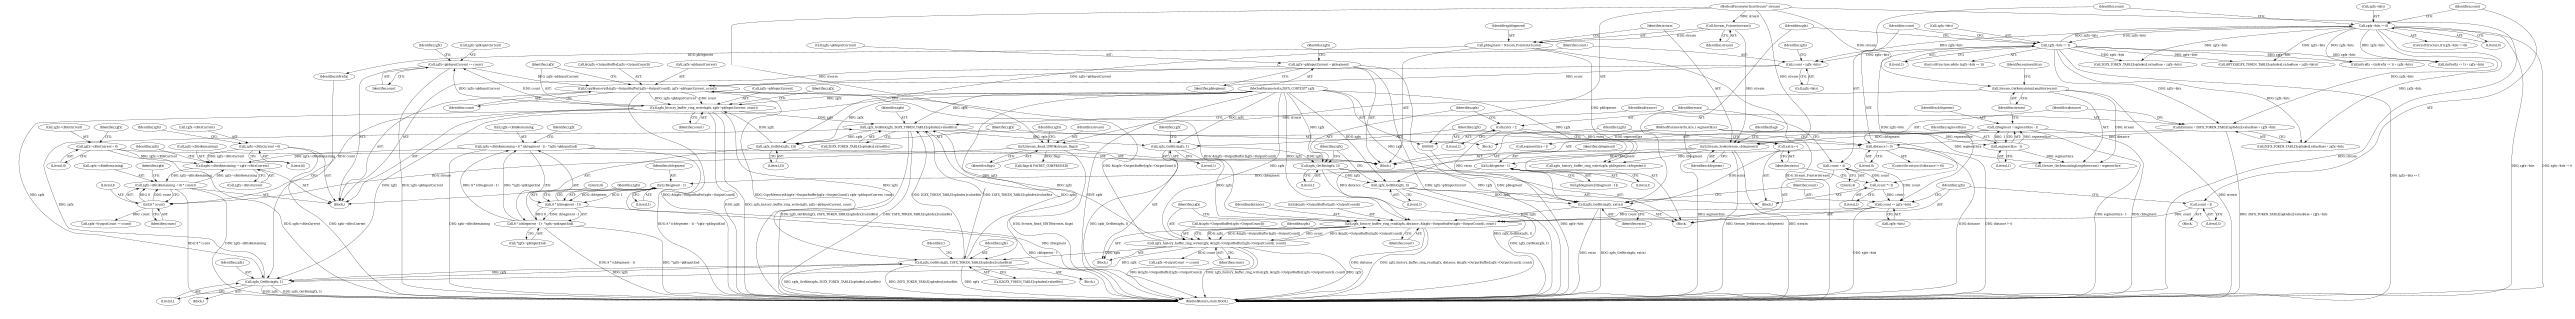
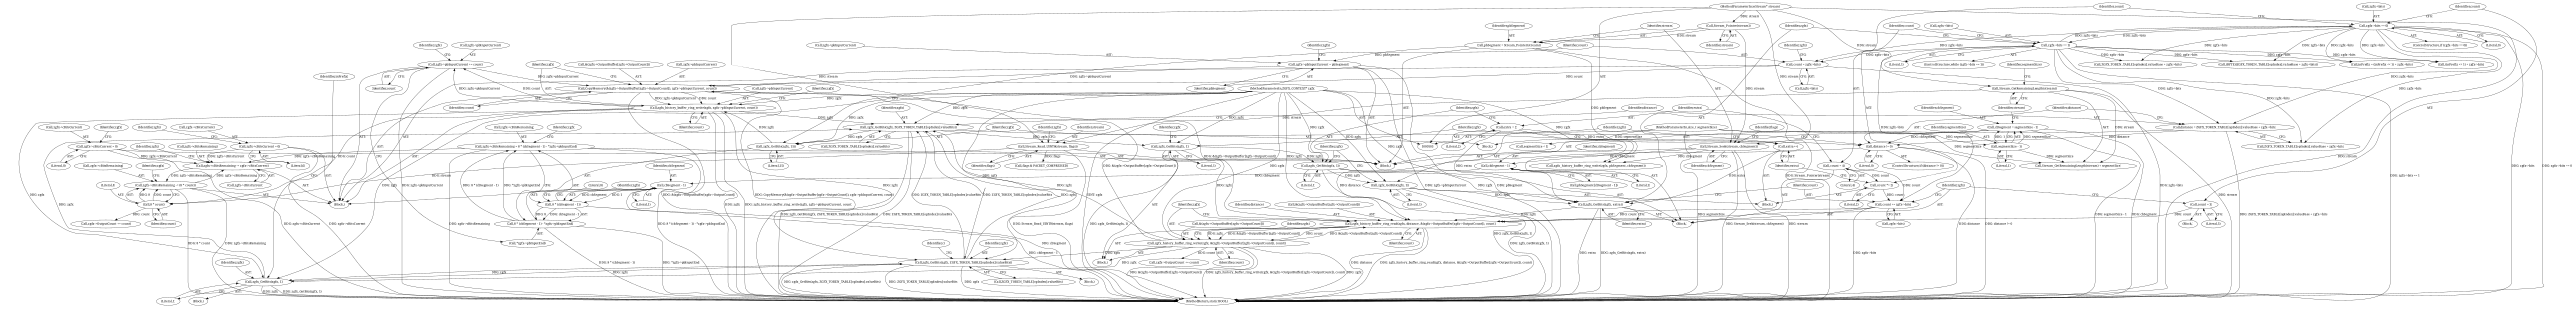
  digraph {
    fontname="Noto Serif"
    node [fontname="Noto Serif"]
    edge [fontname="Noto Serif"]
    n1 [label="(Call,zgfx->cBitsRemaining -= zgfx->cBitsCurrent)"]
    n2 [label="(Call,zgfx->cBitsRemaining -= (8 * count))"]
    n3 [label="(Block,)"]
    n4 [label="(Call,zgfx->cBitsCurrent)"]
    n5 [label="(MethodReturn,static BOOL)"]
    n6 [label="(Call,8 * count)"]
    n7 [label="(Call,zgfx->cBitsCurrent = 0)"]
    n8 [label="(Literal,0)"]
    n9 [label="(Block,)"]
    n10 [label="(Call,zgfx->cBitsCurrent = 0)"]
    n11 [label="(Literal,0)"]
    n12 [label="(Call,zgfx->cBitsRemaining = 8 * (cbSegment - 1) - *zgfx->pbInputEnd)"]
    n13 [label="(Call,8 * (cbSegment - 1) - *zgfx->pbInputEnd)"]
    n14 [label="(Call,*zgfx->pbInputEnd)"]
    n15 [label="(Call,8 * (cbSegment - 1))"]
    n16 [label="(Call,cbSegment - 1)"]
    n17 [label="(Literal,1)"]
    n18 [label="(Call,cbSegment - 1)"]
    n19 [label="(Literal,1)"]
    n20 [label="(Call,pbSegment[cbSegment - 1])"]
    n21 [label="(Call,Stream_Seek(stream, cbSegment))"]
    n22 [label="(Identifier,cbSegment)"]
    n23 [label="(Call,zgfx_history_buffer_ring_write(zgfx, pbSegment, cbSegment))"]
    n24 [label="(Call,Stream_Pointer(stream))"]
    n25 [label="(Call,pbSegment = Stream_Pointer(stream))"]
    n26 [label="(Identifier,stream)"]
    n27 [label="(Call,zgfx->pbInputCurrent = pbSegment)"]
    n28 [label="(Call,Stream_Read_UINT8(stream, flags))"]
    n29 [label="(Identifier,flags)"]
    n30 [label="(Call,flags & PACKET_COMPRESSED)"]
    n31 [label="(Call,Stream_GetRemainingLength(stream))"]
    n32 [label="(Call,Stream_GetRemainingLength(stream) < segmentSize)"]
    n33 [label="(Identifier,stream)"]
    n34 [label="(Call,cbSegment = segmentSize - 1)"]
    n35 [label="(MethodParameterIn,wStream* stream)"]
    1000105
    n37 [label="(Call,segmentSize - 1)"]
    n38 [label="(Literal,1)"]
    n39 [label="(MethodParameterIn,size_t segmentSize)"]
    n40 [label="(Call,segmentSize < 1)"]
    n41 [label="(Identifier,count)"]
    n42 [label="(Call,zgfx->OutputCount += count)"]
    n43 [label="(Call,zgfx_history_buffer_ring_write(zgfx, zgfx->pbInputCurrent, count))"]
    n44 [label="(Call,zgfx_GetBits(zgfx, ZGFX_TOKEN_TABLE[opIndex].valueBits))"]
    n45 [label="(Call,zgfx_GetBits(zgfx, 1))"]
    n46 [label="(Call,zgfx_GetBits(zgfx, ZGFX_TOKEN_TABLE[opIndex].valueBits))"]
    n47 [label="(Call,zgfx->pbInputCurrent += count)"]
    n48 [label="(Identifier,count)"]
    n49 [label="(Call,zgfx_GetBits(zgfx, 15))"]
    n50 [label="(Call,zgfx_GetBits(zgfx, 1))"]
    n51 [label="(Block,)"]
    n52 [label="(Call,ZGFX_TOKEN_TABLE[opIndex].valueBits)"]
    n53 [label="(Literal,1)"]
    n54 [label="(Block,)"]
    n55 [label="(Call,ZGFX_TOKEN_TABLE[opIndex].valueBits)"]
    n56 [label="(Block,)"]
    n57 [label="(Call,CopyMemory(&(zgfx->OutputBuffer[zgfx->OutputCount]), zgfx->pbInputCurrent, count))"]
    n58 [label="(Identifier,count)"]
    n59 [label="(Literal,15)"]
    n60 [label="(Call,zgfx_history_buffer_ring_read(zgfx, distance, &(zgfx->OutputBuffer[zgfx->OutputCount]), count))"]
    n61 [label="(Block,)"]
    n62 [label="(Call,zgfx_GetBits(zgfx, 1))"]
    n63 [label="(Literal,1)"]
    n64 [label="(Call,zgfx_history_buffer_ring_write(zgfx, &(zgfx->OutputBuffer[zgfx->OutputCount]), count))"]
    n65 [label="(Call,zgfx->OutputCount += count)"]
    n66 [label="(Identifier,count)"]
    n67 [label="(Identifier,count)"]
    n68 [label="(Identifier,count)"]
    n69 [label="(Call,zgfx_GetBits(zgfx, extra))"]
    n70 [label="(Call,zgfx_GetBits(zgfx, 1))"]
    n71 [label="(Block,)"]
    n72 [label="(Literal,1)"]
    n73 [label="(MethodParameterIn,ZGFX_CONTEXT* zgfx)"]
    n74 [label="(Identifier,extra)"]
    n75 [label="(Block,)"]
    n76 [label="(Literal,1)"]
    n77 [label="(Call,extra = 2)"]
    n78 [label="(Call,extra++)"]
    n79 [label="(Literal,2)"]
    n80 [label="(Identifier,extra)"]
    n81 [label="(Call,count *= 2)"]
    n82 [label="(Call,distance != 0)"]
    n83 [label="(Literal,0)"]
    n84 [label="(ControlStructure,if (distance != 0))"]
    n85 [label="(Call,distance = ZGFX_TOKEN_TABLE[opIndex].valueBase + zgfx->bits)"]
    n86 [label="(Call,ZGFX_TOKEN_TABLE[opIndex].valueBase + zgfx->bits)"]
    n87 [label="(Call,zgfx->bits == 0)"]
    n88 [label="(Call,zgfx->bits == 1)"]
    n89 [label="(Call,count = zgfx->bits)"]
    n90 [label="(ControlStructure,if (zgfx->bits == 0))"]
    n91 [label="(Call,(inPrefix << 1) + zgfx->bits)"]
    n92 [label="(Call,ZGFX_TOKEN_TABLE[opIndex].valueBase + zgfx->bits)"]
    n93 [label="(Literal,0)"]
    n94 [label="(Call,(BYTE)(ZGFX_TOKEN_TABLE[opIndex].valueBase + zgfx->bits))"]
    n95 [label="(Call,inPrefix = (inPrefix << 1) + zgfx->bits)"]
    n96 [label="(Call,count += zgfx->bits)"]
    n97 [label="(Literal,1)"]
    n98 [label="(ControlStructure,while (zgfx->bits == 1))"]
    n99 [label="(Call,zgfx->bits)"]
    n100 [label="(Call,zgfx->bits)"]
    n101 [label="(Identifier,pbSegment)"]
    n102 [label="(Call,count = 4)"]
    n103 [label="(Literal,4)"]
    n104 [label="(Literal,2)"]
    n105 [label="(Call,count = 3)"]
    n106 [label="(Literal,3)"]
    n107 [label="(Block,)"]
    n108 [label="(Identifier,zgfx)"]
    n109 [label="(Identifier,zgfx)"]
    n110 [label="(Call,zgfx->bits)"]
    n111 [label="(Identifier,cbSegment)"]
    n112 [label="(Identifier,count)"]
    n113 [label="(Identifier,zgfx)"]
    n114 [label="(Identifier,zgfx)"]
    n115 [label="(Identifier,zgfx)"]
    n116 [label="(Identifier,distance)"]
    n117 [label="(Identifier,zgfx)"]
    n118 [label="(Identifier,zgfx)"]
    n119 [label="(Call,&(zgfx->OutputBuffer[zgfx->OutputCount]))"]
    n120 [label="(Literal,8)"]
    n121 [label="(Identifier,count)"]
    n122 [label="(Identifier,zgfx)"]
    n123 [label="(Identifier,segmentSize)"]
    n124 [label="(Identifier,zgfx)"]
    n125 [label="(Identifier,zgfx)"]
    n126 [label="(Identifier,zgfx)"]
    n127 [label="(Identifier,distance)"]
    n128 [label="(Identifier,zgfx)"]
    n129 [label="(Identifier,count)"]
    n130 [label="(Identifier,zgfx)"]
    n131 [label="(Call,zgfx->cBitsRemaining)"]
    n132 [label="(Identifier,zgfx)"]
    n133 [label="(Call,zgfx->pbInputCurrent)"]
    n134 [label="(Identifier,stream)"]
    n135 [label="(Call,zgfx->pbInputCurrent)"]
    n136 [label="(Identifier,zgfx)"]
    n137 [label="(Call,&(zgfx->OutputBuffer[zgfx->OutputCount]))"]
    n138 [label="(Identifier,zgfx)"]
    n139 [label="(Identifier,extra)"]
    n140 [label="(Identifier,distance)"]
    n141 [label="(Identifier,zgfx)"]
    n142 [label="(Call,zgfx->cBitsCurrent)"]
    n143 [label="(Identifier,zgfx)"]
    n144 [label="(Identifier,cbSegment)"]
    n145 [label="(Identifier,zgfx)"]
    n146 [label="(Call,zgfx->cBitsRemaining)"]
    n147 [label="(Call,&(zgfx->OutputBuffer[zgfx->OutputCount]))"]
    n148 [label="(Identifier,pbSegment)"]
    n149 [label="(Call,zgfx->cBitsRemaining)"]
    n150 [label="(Identifier,zgfx)"]
    n151 [label="(Identifier,flags)"]
    n152 [label="(Identifier,cbSegment)"]
    n153 [label="(Literal,8)"]
    n154 [label="(Call,zgfx->pbInputCurrent)"]
    n155 [label="(Call,zgfx->pbInputCurrent)"]
    n156 [label="(Identifier,c)"]
    n157 [label="(Call,zgfx->cBitsCurrent)"]
    n158 [label="(Identifier,count)"]
    n159 [label="(Identifier,stream)"]
    n160 [label="(Identifier,segmentSize)"]
    n161 [label="(Identifier,count)"]
    n162 [label="(Identifier,zgfx)"]
    n163 [label="(Identifier,zgfx)"]
    n164 [label="(Identifier,inPrefix)"]
    n165 [label="(Call,zgfx->bits)"]
    n166 [label="(Identifier,zgfx)"]
    n167 [label="(Identifier,zgfx)"]
    n168 [label="(Identifier,zgfx)"]
    n1 -> n2 [label="DDG: zgfx->cBitsRemaining"]
    n1 -> n3 [label="AST: "]
    n1 -> n4 [label="CFG: "]
    n2 -> n1 [label="DDG: zgfx->cBitsRemaining"]
    n2 -> n3 [label="AST: "]
    n2 -> n5 [label="DDG: 8 * count"]
    n2 -> n5 [label="DDG: zgfx->cBitsRemaining"]
    n2 -> n6 [label="CFG: "]
    n4 -> n1 [label="AST: "]
    n6 -> n2 [label="AST: "]
    n6 -> n2 [label="DDG: 8"]
    n6 -> n2 [label="DDG: count"]
    n6 -> n41 [label="CFG: "]
    n6 -> n42 [label="DDG: count"]
    n7 -> n1 [label="DDG: zgfx->cBitsCurrent"]
    n7 -> n5 [label="DDG: zgfx->cBitsCurrent"]
    n7 -> n8 [label="CFG: "]
    n7 -> n9 [label="AST: "]
    n8 -> n7 [label="AST: "]
    n10 -> n1 [label="DDG: zgfx->cBitsCurrent"]
    n10 -> n3 [label="AST: "]
    n10 -> n5 [label="DDG: zgfx->cBitsCurrent"]
    n10 -> n11 [label="CFG: "]
    n11 -> n10 [label="AST: "]
    n12 -> n1 [label="DDG: zgfx->cBitsRemaining"]
    n12 -> n5 [label="DDG: zgfx->cBitsRemaining"]
    n12 -> n5 [label="DDG: 8 * (cbSegment - 1) - *zgfx->pbInputEnd"]
    n12 -> n9 [label="AST: "]
    n12 -> n13 [label="CFG: "]
    n13 -> n5 [label="DDG: 8 * (cbSegment - 1)"]
    n13 -> n5 [label="DDG: *zgfx->pbInputEnd"]
    n13 -> n12 [label="AST: "]
    n13 -> n12 [label="DDG: 8 * (cbSegment - 1)"]
    n13 -> n12 [label="DDG: *zgfx->pbInputEnd"]
-   n13 -> n14 [label="CFG: "]
+   n47 -> n14 [label="CFG: "]
    n14 -> n13 [label="AST: "]
    n15 -> n5 [label="DDG: cbSegment - 1"]
    n15 -> n13 [label="AST: "]
    n15 -> n13 [label="DDG: 8"]
    n15 -> n13 [label="DDG: cbSegment - 1"]
    n15 -> n16 [label="CFG: "]
    n16 -> n5 [label="DDG: cbSegment"]
    n16 -> n15 [label="AST: "]
    n16 -> n15 [label="DDG: cbSegment"]
    n16 -> n15 [label="DDG: 1"]
    n16 -> n17 [label="CFG: "]
    n17 -> n16 [label="AST: "]
    n18 -> n16 [label="DDG: cbSegment"]
    n18 -> n19 [label="CFG: "]
    n18 -> n20 [label="AST: "]
    n19 -> n18 [label="AST: "]
    n20 -> n18 [label="CFG: "]
    n21 -> n5 [label="DDG: Stream_Seek(stream, cbSegment)"]
    n21 -> n5 [label="DDG: stream"]
    n21 -> n9 [label="AST: "]
    n21 -> n18 [label="DDG: cbSegment"]
    n21 -> n22 [label="CFG: "]
    n21 -> n23 [label="DDG: cbSegment"]
    n22 -> n21 [label="AST: "]
    n24 -> n21 [label="DDG: stream"]
    n24 -> n25 [label="AST: "]
    n24 -> n25 [label="DDG: stream"]
    n24 -> n26 [label="CFG: "]
    n25 -> n5 [label="DDG: Stream_Pointer(stream)"]
    n25 -> n9 [label="AST: "]
    n25 -> n23 [label="DDG: pbSegment"]
-   n25 -> n164 [label="DDG: pbSegment"]
+   n25 -> n27 [label="DDG: pbSegment"]
    n26 -> n24 [label="AST: "]
    n27 -> n5 [label="DDG: pbSegment"]
    n27 -> n5 [label="DDG: zgfx->pbInputCurrent"]
    n27 -> n9 [label="AST: "]
    n27 -> n57 [label="DDG: zgfx->pbInputCurrent"]
    n27 -> n101 [label="CFG: "]
    n28 -> n5 [label="DDG: Stream_Read_UINT8(stream, flags)"]
    n28 -> n6 [label="DDG: stream"]
    n28 -> n9 [label="AST: "]
    n28 -> n29 [label="CFG: "]
    n28 -> n30 [label="DDG: flags"]
    n29 -> n28 [label="AST: "]
    n31 -> n5 [label="DDG: stream"]
    n31 -> n28 [label="DDG: stream"]
    n31 -> n32 [label="AST: "]
    n31 -> n32 [label="DDG: stream"]
    n31 -> n33 [label="CFG: "]
    n33 -> n31 [label="AST: "]
    n33 -> n34 [label="CFG: "]
    n34 -> n5 [label="DDG: segmentSize - 1"]
    n34 -> n5 [label="DDG: cbSegment"]
    n34 -> n9 [label="AST: "]
-   n34 -> n21 [label="DDG: cbSegment"]
+   n34 -> n82 [label="DDG: cbSegment"]
    n34 -> n37 [label="CFG: "]
    n35 -> n5 [label="DDG: stream"]
    n35 -> n21 [label="DDG: stream"]
    n35 -> n24 [label="DDG: stream"]
    n35 -> n28 [label="DDG: stream"]
    n35 -> n31 [label="DDG: stream"]
    n35 -> 1000105 [label="AST: "]
    n37 -> n32 [label="DDG: segmentSize"]
    n37 -> n34 [label="AST: "]
    n37 -> n34 [label="DDG: segmentSize"]
    n37 -> n34 [label="DDG: 1"]
    n37 -> n38 [label="CFG: "]
    n38 -> n37 [label="AST: "]
    n39 -> n5 [label="DDG: segmentSize"]
    n39 -> n32 [label="DDG: segmentSize"]
    n39 -> 1000105 [label="AST: "]
    n39 -> n37 [label="DDG: segmentSize"]
    n39 -> n40 [label="DDG: segmentSize"]
    n41 -> n6 [label="AST: "]
    n43 -> n3 [label="AST: "]
    n43 -> n5 [label="DDG: zgfx"]
    n43 -> n5 [label="DDG: zgfx_history_buffer_ring_write(zgfx, zgfx->pbInputCurrent, count)"]
    n43 -> n6 [label="DDG: count"]
    n43 -> n44 [label="DDG: zgfx"]
    n43 -> n45 [label="DDG: zgfx"]
    n43 -> n46 [label="DDG: zgfx"]
    n43 -> n47 [label="DDG: count"]
    n43 -> n47 [label="DDG: zgfx->pbInputCurrent"]
    n43 -> n48 [label="CFG: "]
    n44 -> n5 [label="DDG: ZGFX_TOKEN_TABLE[opIndex].valueBits"]
    n44 -> n5 [label="DDG: zgfx_GetBits(zgfx, ZGFX_TOKEN_TABLE[opIndex].valueBits)"]
    n44 -> n46 [label="DDG: ZGFX_TOKEN_TABLE[opIndex].valueBits"]
    n44 -> n49 [label="DDG: zgfx"]
    n44 -> n50 [label="DDG: zgfx"]
    n44 -> n51 [label="AST: "]
    n44 -> n52 [label="CFG: "]
    n45 -> n5 [label="DDG: zgfx"]
    n45 -> n5 [label="DDG: zgfx_GetBits(zgfx, 1)"]
    n45 -> n44 [label="DDG: zgfx"]
    n45 -> n46 [label="DDG: zgfx"]
    n45 -> n53 [label="CFG: "]
    n45 -> n54 [label="AST: "]
    n46 -> n5 [label="DDG: zgfx_GetBits(zgfx, ZGFX_TOKEN_TABLE[opIndex].valueBits)"]
    n46 -> n5 [label="DDG: ZGFX_TOKEN_TABLE[opIndex].valueBits"]
    n46 -> n5 [label="DDG: zgfx"]
    n46 -> n44 [label="DDG: zgfx"]
    n46 -> n44 [label="DDG: ZGFX_TOKEN_TABLE[opIndex].valueBits"]
    n46 -> n45 [label="DDG: zgfx"]
    n46 -> n55 [label="CFG: "]
    n46 -> n56 [label="AST: "]
    n47 -> n3 [label="AST: "]
    n47 -> n5 [label="DDG: zgfx->pbInputCurrent"]
    n47 -> n57 [label="DDG: zgfx->pbInputCurrent"]
    n47 -> n58 [label="CFG: "]
    n48 -> n43 [label="AST: "]
    n49 -> n3 [label="AST: "]
    n49 -> n43 [label="DDG: zgfx"]
    n49 -> n59 [label="CFG: "]
    n50 -> n5 [label="DDG: zgfx_GetBits(zgfx, 1)"]
    n50 -> n60 [label="DDG: zgfx"]
    n50 -> n61 [label="AST: "]
    n50 -> n62 [label="DDG: zgfx"]
    n50 -> n63 [label="CFG: "]
    n52 -> n44 [label="AST: "]
    n53 -> n45 [label="AST: "]
    n55 -> n46 [label="AST: "]
    n57 -> n3 [label="AST: "]
    n57 -> n5 [label="DDG: &(zgfx->OutputBuffer[zgfx->OutputCount])"]
    n57 -> n5 [label="DDG: CopyMemory(&(zgfx->OutputBuffer[zgfx->OutputCount]), zgfx->pbInputCurrent, count)"]
    n57 -> n43 [label="DDG: zgfx->pbInputCurrent"]
    n57 -> n43 [label="DDG: count"]
    n57 -> n60 [label="DDG: &(zgfx->OutputBuffer[zgfx->OutputCount])"]
    n57 -> n68 [label="CFG: "]
    n58 -> n47 [label="AST: "]
    n59 -> n49 [label="AST: "]
    n60 -> n5 [label="DDG: distance"]
    n60 -> n5 [label="DDG: zgfx_history_buffer_ring_read(zgfx, distance, &(zgfx->OutputBuffer[zgfx->OutputCount]), count)"]
    n60 -> n61 [label="AST: "]
    n60 -> n64 [label="DDG: zgfx"]
    n60 -> n64 [label="DDG: &(zgfx->OutputBuffer[zgfx->OutputCount])"]
    n60 -> n64 [label="DDG: count"]
    n60 -> n67 [label="CFG: "]
    n62 -> n5 [label="DDG: zgfx_GetBits(zgfx, 1)"]
    n62 -> n69 [label="DDG: zgfx"]
    n62 -> n70 [label="DDG: zgfx"]
    n62 -> n71 [label="AST: "]
    n62 -> n72 [label="CFG: "]
    n63 -> n50 [label="AST: "]
    n64 -> n5 [label="DDG: zgfx"]
    n64 -> n5 [label="DDG: &(zgfx->OutputBuffer[zgfx->OutputCount])"]
    n64 -> n5 [label="DDG: zgfx_history_buffer_ring_write(zgfx, &(zgfx->OutputBuffer[zgfx->OutputCount]), count)"]
    n64 -> n44 [label="DDG: zgfx"]
    n64 -> n45 [label="DDG: zgfx"]
    n64 -> n46 [label="DDG: zgfx"]
    n64 -> n57 [label="DDG: &(zgfx->OutputBuffer[zgfx->OutputCount])"]
    n64 -> n60 [label="DDG: &(zgfx->OutputBuffer[zgfx->OutputCount])"]
    n64 -> n61 [label="AST: "]
    n64 -> n65 [label="DDG: count"]
    n64 -> n66 [label="CFG: "]
    n66 -> n64 [label="AST: "]
    n67 -> n60 [label="AST: "]
    n68 -> n57 [label="AST: "]
    n69 -> n5 [label="DDG: extra"]
    n69 -> n5 [label="DDG: zgfx_GetBits(zgfx, extra)"]
    n69 -> n60 [label="DDG: zgfx"]
    n69 -> n71 [label="AST: "]
    n69 -> n74 [label="CFG: "]
    n70 -> n5 [label="DDG: zgfx_GetBits(zgfx, 1)"]
    n70 -> n69 [label="DDG: zgfx"]
    n70 -> n75 [label="AST: "]
    n70 -> n76 [label="CFG: "]
    n72 -> n62 [label="AST: "]
    n73 -> n5 [label="UINT: zgfx"]
    n73 -> n23 [label="DDG: zgfx"]
    n73 -> 1000105 [label="AST: "]
    n73 -> n43 [label="DDG: zgfx"]
    n73 -> n44 [label="DDG: zgfx"]
    n73 -> n45 [label="DDG: zgfx"]
    n73 -> n46 [label="DDG: zgfx"]
    n73 -> n49 [label="DDG: zgfx"]
    n73 -> n50 [label="DDG: zgfx"]
    n73 -> n60 [label="DDG: zgfx"]
    n73 -> n62 [label="DDG: zgfx"]
    n73 -> n64 [label="DDG: zgfx"]
    n73 -> n69 [label="DDG: zgfx"]
    n73 -> n70 [label="DDG: zgfx"]
    n74 -> n69 [label="AST: "]
    n76 -> n70 [label="AST: "]
    n77 -> n69 [label="DDG: extra"]
    n77 -> n71 [label="AST: "]
    n77 -> n78 [label="DDG: extra"]
    n77 -> n79 [label="CFG: "]
    n78 -> n69 [label="DDG: extra"]
    n78 -> n75 [label="AST: "]
    n78 -> n80 [label="CFG: "]
    n79 -> n77 [label="AST: "]
    n80 -> n78 [label="AST: "]
    n80 -> n81 [label="CFG: "]
    n81 -> n75 [label="AST: "]
    n81 -> n96 [label="DDG: count"]
    n81 -> n104 [label="CFG: "]
    n82 -> n5 [label="DDG: distance != 0"]
    n82 -> n5 [label="DDG: distance"]
    n82 -> n60 [label="DDG: distance"]
    n82 -> n83 [label="CFG: "]
    n82 -> n84 [label="AST: "]
    n83 -> n82 [label="AST: "]
    n85 -> n5 [label="DDG: ZGFX_TOKEN_TABLE[opIndex].valueBase + zgfx->bits"]
    n85 -> n51 [label="AST: "]
    n85 -> n82 [label="DDG: distance"]
    n85 -> n86 [label="CFG: "]
    n86 -> n85 [label="AST: "]
    n87 -> n5 [label="DDG: zgfx->bits"]
    n87 -> n5 [label="DDG: zgfx->bits == 0"]
    n87 -> n85 [label="DDG: zgfx->bits"]
    n87 -> n86 [label="DDG: zgfx->bits"]
    n87 -> n88 [label="DDG: zgfx->bits"]
    n87 -> n89 [label="DDG: zgfx->bits"]
    n87 -> n90 [label="AST: "]
    n87 -> n91 [label="DDG: zgfx->bits"]
    n87 -> n92 [label="DDG: zgfx->bits"]
    n87 -> n93 [label="CFG: "]
    n87 -> n94 [label="DDG: zgfx->bits"]
    n87 -> n95 [label="DDG: zgfx->bits"]
    n88 -> n5 [label="DDG: zgfx->bits == 1"]
    n88 -> n85 [label="DDG: zgfx->bits"]
    n88 -> n86 [label="DDG: zgfx->bits"]
    n88 -> n87 [label="DDG: zgfx->bits"]
    n88 -> n89 [label="DDG: zgfx->bits"]
    n88 -> n91 [label="DDG: zgfx->bits"]
    n88 -> n92 [label="DDG: zgfx->bits"]
    n88 -> n94 [label="DDG: zgfx->bits"]
    n88 -> n95 [label="DDG: zgfx->bits"]
    n88 -> n96 [label="DDG: zgfx->bits"]
    n88 -> n97 [label="CFG: "]
    n88 -> n98 [label="AST: "]
    n89 -> n3 [label="AST: "]
-   1000105 -> n5 [label="DDG: zgfx->bits"]
+   n89 -> n5 [label="DDG: zgfx->bits"]
    n89 -> n57 [label="DDG: count"]
    n89 -> n99 [label="CFG: "]
    n93 -> n87 [label="AST: "]
    n96 -> n5 [label="DDG: zgfx->bits"]
    n96 -> n60 [label="DDG: count"]
    n96 -> n71 [label="AST: "]
    n96 -> n100 [label="CFG: "]
    n97 -> n88 [label="AST: "]
    n99 -> n89 [label="AST: "]
    n100 -> n96 [label="AST: "]
    n101 -> n27 [label="AST: "]
    n102 -> n71 [label="AST: "]
    n102 -> n81 [label="DDG: count"]
    n102 -> n96 [label="DDG: count"]
    n102 -> n103 [label="CFG: "]
    n103 -> n102 [label="AST: "]
    n104 -> n81 [label="AST: "]
    n105 -> n60 [label="DDG: count"]
    n105 -> n106 [label="CFG: "]
    n105 -> n107 [label="AST: "]
    n106 -> n105 [label="AST: "]
    n108 -> n45 [label="AST: "]
    n109 -> n47 [label="CFG: "]
    n110 -> n88 [label="AST: "]
    n111 -> n34 [label="AST: "]
    n112 -> n87 [label="CFG: "]
    n112 -> n105 [label="AST: "]
    n113 -> n27 [label="CFG: "]
    n114 -> n2 [label="CFG: "]
    n115 -> n43 [label="CFG: "]
    n116 -> n82 [label="AST: "]
    n116 -> n85 [label="CFG: "]
    n117 -> n60 [label="CFG: "]
    n117 -> n64 [label="AST: "]
    n118 -> n28 [label="CFG: "]
    n119 -> n64 [label="AST: "]
    n120 -> n15 [label="AST: "]
    n121 -> n49 [label="CFG: "]
    n121 -> n89 [label="AST: "]
    n122 -> n60 [label="AST: "]
    n122 -> n96 [label="CFG: "]
    n122 -> n105 [label="CFG: "]
    n123 -> n37 [label="AST: "]
    n124 -> n1 [label="CFG: "]
    n125 -> n43 [label="AST: "]
    n125 -> n57 [label="CFG: "]
    n126 -> n7 [label="CFG: "]
    n127 -> n60 [label="AST: "]
    n128 -> n49 [label="AST: "]
    n128 -> n82 [label="CFG: "]
    n129 -> n81 [label="AST: "]
    n129 -> n88 [label="CFG: "]
    n130 -> n15 [label="CFG: "]
    n131 -> n2 [label="AST: "]
    n132 -> n70 [label="AST: "]
    n132 -> n78 [label="CFG: "]
    n133 -> n43 [label="AST: "]
    n134 -> n21 [label="AST: "]
    n134 -> n25 [label="CFG: "]
    n135 -> n47 [label="AST: "]
    n136 -> n62 [label="AST: "]
    n136 -> n77 [label="CFG: "]
    n137 -> n60 [label="AST: "]
    n138 -> n12 [label="CFG: "]
    n139 -> n77 [label="AST: "]
    n139 -> n102 [label="CFG: "]
    n140 -> n44 [label="CFG: "]
    n140 -> n85 [label="AST: "]
    n141 -> n50 [label="AST: "]
    n141 -> n82 [label="CFG: "]
    n142 -> n7 [label="AST: "]
    n143 -> n89 [label="CFG: "]
    n144 -> n18 [label="AST: "]
    n145 -> n46 [label="AST: "]
    n146 -> n1 [label="AST: "]
    n147 -> n57 [label="AST: "]
    n148 -> n25 [label="AST: "]
    n149 -> n12 [label="AST: "]
    n150 -> n62 [label="CFG: "]
    n150 -> n70 [label="CFG: "]
    n151 -> n21 [label="CFG: "]
    n152 -> n16 [label="AST: "]
    n153 -> n6 [label="AST: "]
    n154 -> n57 [label="AST: "]
    n155 -> n27 [label="AST: "]
    n156 -> n46 [label="CFG: "]
    n157 -> n10 [label="AST: "]
    n158 -> n69 [label="CFG: "]
    n158 -> n96 [label="AST: "]
    n159 -> n28 [label="AST: "]
    n160 -> n31 [label="CFG: "]
    n161 -> n87 [label="CFG: "]
    n161 -> n102 [label="AST: "]
    n162 -> n50 [label="CFG: "]
    n163 -> n69 [label="AST: "]
    n163 -> n88 [label="CFG: "]
    n164 -> n45 [label="CFG: "]
    n165 -> n87 [label="AST: "]
    n166 -> n44 [label="AST: "]
    n167 -> n10 [label="CFG: "]
    n168 -> n64 [label="CFG: "]
  }
